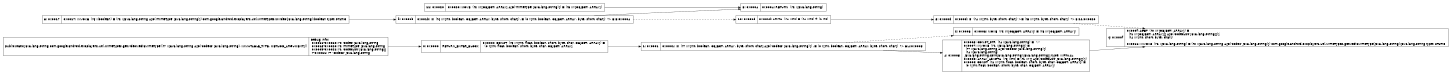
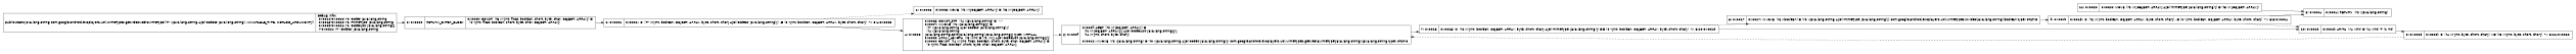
  digraph {
    fontname="DejaVu Sans"
    rankdir=LR
    node [fontname="DejaVu Sans" shape=record]
    edge [fontname="DejaVu Sans"]
    n1 [label="{0\:\ 0x0000|RETURN_ENTER_BLOCK\l|0x0000: CONST  (r3 I:?[int, float, boolean, short, byte, char, OBJECT, ARRAY]) = \l  (0 ?[int, float, boolean, short, byte, char, OBJECT, ARRAY])\l \l}"]
    n2 [label="{1\:\ 0x0001|0x0001: IF  (r7 I:?[int, boolean, OBJECT, ARRAY, byte, short, char] A[D('codecs' java.lang.String)]) != (0 ?[int, boolean, OBJECT, ARRAY, byte, short, char])  \-\> B:4:0x0005 \l}"]
    n3 [label="{2\:\ 0x0003|0x0003: MOVE  (r2 I:?[OBJECT, ARRAY]) = (r3 I:?[OBJECT, ARRAY]) \l}"]
    n4 [label="{4\:\ 0x0005|0x0005: CONST_STR  (r4 I:java.lang.String) =  \",\" \l0x0007: INVOKE  (r1 I:java.lang.String[]) = \l  (r7 I:java.lang.String A[D('codecs' java.lang.String)])\l  (r4 I:java.lang.String)\l java.lang.String.split(java.lang.String):java.lang.String[] type: VIRTUAL \l0x000b: ARRAY_LENGTH  (r5 I:int) = (r1 I:?[] A[D('codecList' java.lang.String[])]) \l0x000c: CONST  (r4 I:?[int, float, boolean, short, byte, char, OBJECT, ARRAY]) = \l  (0 ?[int, float, boolean, short, byte, char, OBJECT, ARRAY])\l \l}"]
    n5 [label="{6\:\ 0x000f|0x000f: AGET  (r0 I:?[OBJECT, ARRAY]) = \l  (r1 I:?[OBJECT, ARRAY][] A[D('codecList' java.lang.String[])])\l  (r4 I:?[int, short, byte, char])\l \l0x0011: INVOKE  (r2 I:java.lang.String) = (r0 I:java.lang.String A[D('codec' java.lang.String)]) com.google.android.exoplayer2.util.MimeTypes.getMediaMimeType(java.lang.String):java.lang.String type: STATIC \l}"]
    n6 [label="{3\:\ 0x0004|0x0004: RETURN  (r2 I:java.lang.String) \l}"]
    n7 [label="{5\:\ 0x000d|0x000d: IF  (r4 I:?[int, byte, short, char]) \>= (r5 I:?[int, byte, short, char])  \-\> B:11:0x0020 \l}"]
+   n8 [label="{7\:\ 0x0015|0x0015: IF  (r2 I:?[int, boolean, OBJECT, ARRAY, byte, short, char] A[D('mimeType' java.lang.String)]) == (0 ?[int, boolean, OBJECT, ARRAY, byte, short, char])  \-\> B:10:0x001d \l}"]
    n9 [label="{11\:\ 0x0020|0x0020: MOVE  (r2 I:?[OBJECT, ARRAY] A[D('mimeType' java.lang.String)]) = (r3 I:?[OBJECT, ARRAY]) \l}"]
    n10 [label="{8\:\ 0x0017|0x0017: INVOKE  (r6 I:boolean) = (r2 I:java.lang.String A[D('mimeType' java.lang.String)]) com.google.android.exoplayer2.util.MimeTypes.isVideo(java.lang.String):boolean type: STATIC \l}"]
    n11 [label="{10\:\ 0x001d|0x001d: ARITH  (r4 I:int) = (r4 I:int) + (1 int) \l}"]
    n12 [label="{9\:\ 0x001b|0x001b: IF  (r6 I:?[int, boolean, OBJECT, ARRAY, byte, short, char]) != (0 ?[int, boolean, OBJECT, ARRAY, byte, short, char])  \-\> B:3:0x0004 \l}"]
    n13 [label="{public static java.lang.String com.google.android.exoplayer2.util.MimeTypes.getVideoMediaMimeType((r7 I:java.lang.String A[D('codecs' java.lang.String), IMMUTABLE_TYPE, METHOD_ARGUMENT]))  | Debug Info:\l  0x0011\-0x0020: r0 'codec' java.lang.String\l  0x0015\-0x0020: r2 'mimeType' java.lang.String\l  0x000b\-0x0021: r1 'codecList' java.lang.String[]\l  ?\-0x0021: r7 'codecs' java.lang.String\l}"]
    n1 -> n2
    n2 -> n3 [style=dashed]
    n2 -> n4
    n4 -> n5
+   n5 -> n8
    n7 -> n5 [style=dashed]
+   n8 -> n10 [style=dashed]
+   n8 -> n11
    n9 -> n6
    n10 -> n12
    n11 -> n7
    n12 -> n6
    n12 -> n11 [style=dashed]
    n13 -> n1
  }
